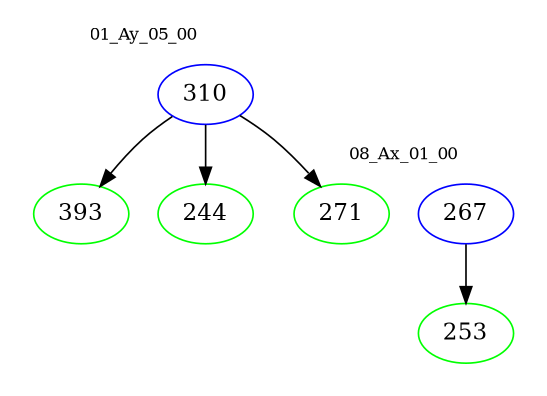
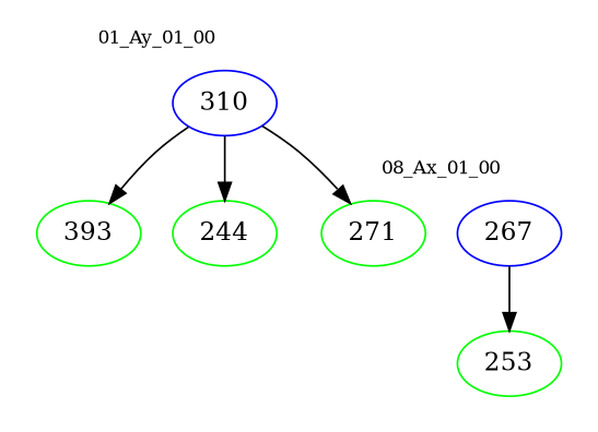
  digraph {
    node [color=green]
    edge [color=black]
    n1 [color=blue label=267]
    n2 [label=253]
    n3 [label=271]
    n4 [color=blue label=310]
    n5 [label=393]
    n6 [label=244]
    subgraph cluster_1 {
      color=white
      fontsize=10
      label="08_Ax_01_00"
      n1
      n2
      n3
    }
    subgraph cluster_2 {
      color=white
      fontsize=10
-     label="01_Ay_05_00"
+     label="01_Ay_01_00"
      n4
      n5
      n6
    }
    n1 -> n2
    n4 -> n3
    n4 -> n5
    n4 -> n6
  }
